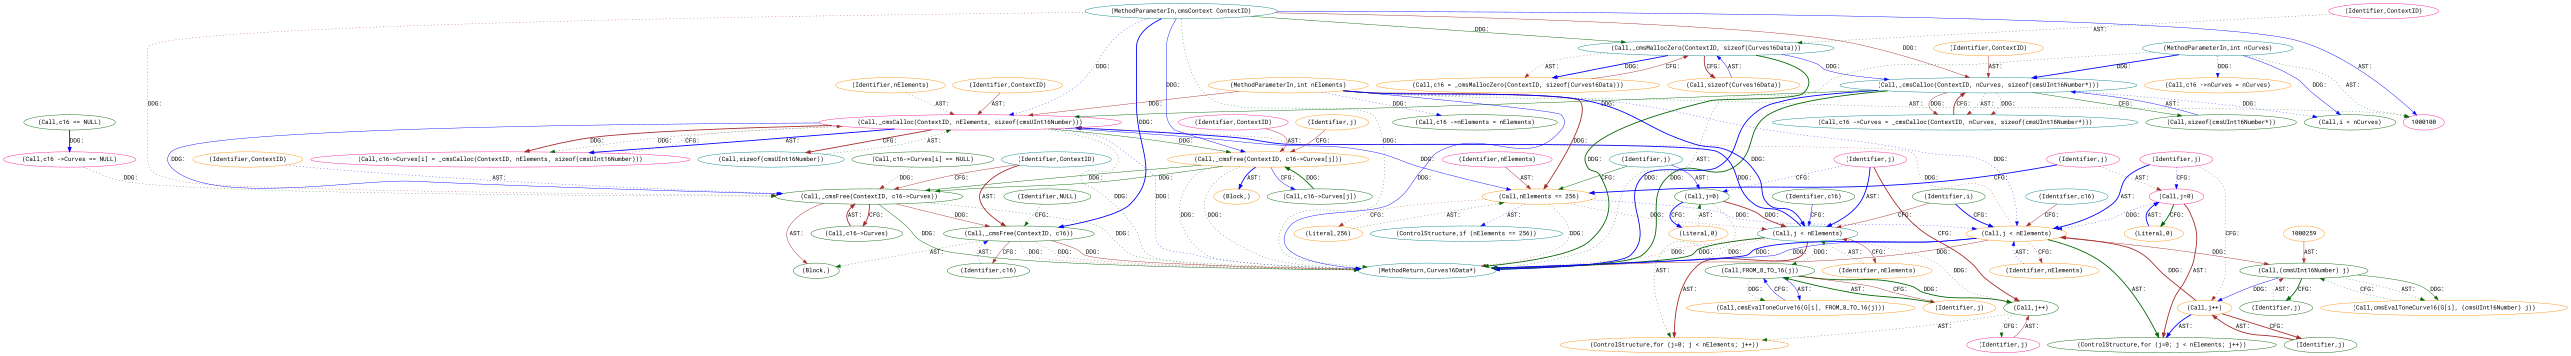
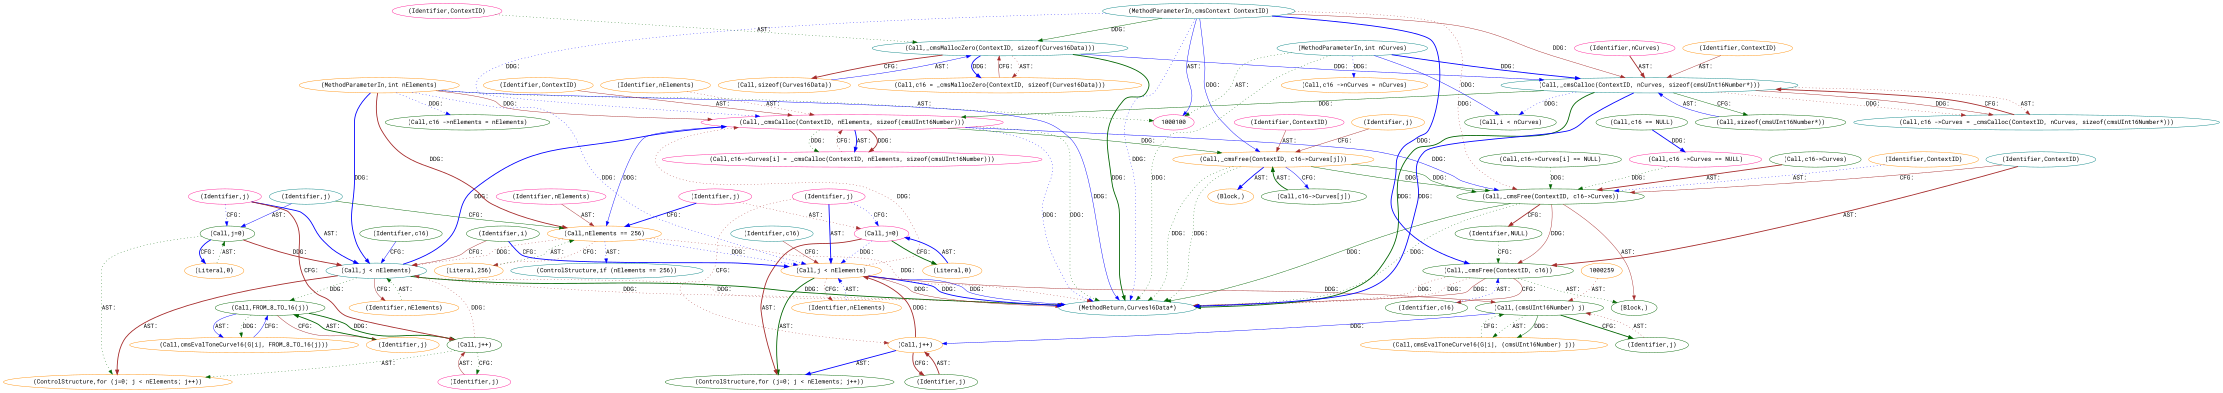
  digraph {
    fontname="Roboto Mono"
    node [color=darkorange fontname="Roboto Mono"]
    edge [color=brown fontname="Roboto Mono" style=dotted]
    n1 [label="(Call,_cmsFree(ContextID, c16->Curves[j]))"]
    n2 [color=darkgreen label="(Call,_cmsFree(ContextID, c16->Curves))"]
    n3 [label="(Block,)"]
    n4 [color=darkgreen label="(Call,c16->Curves[j])"]
    n5 [color=teal label="(MethodReturn,Curves16Data*)"]
    n6 [color=darkgreen label="(Call,_cmsFree(ContextID, c16))"]
    n7 [color=darkgreen label="(Block,)"]
    n8 [color=darkgreen label="(Call,c16->Curves)"]
    n9 [color=deeppink label="(Call,_cmsCalloc(ContextID, nElements, sizeof(cmsUInt16Number)))"]
    n10 [label="(Call,nElements == 256)"]
    n11 [color=deeppink label="(Call,c16->Curves[i] = _cmsCalloc(ContextID, nElements, sizeof(cmsUInt16Number)))"]
-   n12 [color=teal label="(Call,sizeof(cmsUInt16Number))"]
    n13 [color=teal label="(Call,j < nElements)"]
    n14 [label="(Call,j < nElements)"]
    n15 [label="(Literal,256)"]
    n16 [color=teal label="(ControlStructure,if (nElements == 256))"]
    n17 [color=teal label="(Call,_cmsCalloc(ContextID, nCurves, sizeof(cmsUInt16Number*)))"]
    n18 [color=teal label="(Call,c16 ->Curves = _cmsCalloc(ContextID, nCurves, sizeof(cmsUInt16Number*)))"]
    n19 [color=darkgreen label="(Call,i < nCurves)"]
    n20 [color=darkgreen label="(Call,sizeof(cmsUInt16Number*))"]
    n21 [color=teal label="(Call,_cmsMallocZero(ContextID, sizeof(Curves16Data)))"]
    n22 [label="(Call,sizeof(Curves16Data))"]
    n23 [label="(Call,c16 = _cmsMallocZero(ContextID, sizeof(Curves16Data)))"]
    n24 [color=teal label="(MethodParameterIn,cmsContext ContextID)"]
    1000100 [color=deeppink]
    n26 [color=darkgreen label="(Identifier,c16)"]
    n27 [color=teal label="(MethodParameterIn,int nCurves)"]
    n28 [label="(Call,c16 ->nCurves = nCurves)"]
    n29 [color=darkgreen label="(Call,FROM_8_TO_16(j))"]
    n30 [label="(ControlStructure,for (j=0; j < nElements; j++))"]
    n31 [label="(Identifier,nElements)"]
    n32 [color=darkgreen label="(Call,j++)"]
    n33 [label="(Identifier,j)"]
    n34 [label="(Call,cmsEvalToneCurve16(G[i], FROM_8_TO_16(j)))"]
    n35 [color=deeppink label="(Identifier,j)"]
    n36 [color=darkgreen label="(Call,j=0)"]
    n37 [label="(Literal,0)"]
    n38 [color=darkgreen label="(Call,(cmsUInt16Number) j)"]
    n39 [label="(Identifier,nElements)"]
    n40 [color=darkgreen label="(ControlStructure,for (j=0; j < nElements; j++))"]
    n41 [label="(MethodParameterIn,int nElements)"]
    n42 [color=darkgreen label="(Call,c16 ->nElements = nElements)"]
    n43 [label="(Call,j++)"]
    n44 [label="(Call,cmsEvalToneCurve16(G[i], (cmsUInt16Number) j))"]
    n45 [color=darkgreen label="(Identifier,j)"]
    n46 [color=deeppink label="(Call,j=0)"]
    n47 [label="(Literal,0)"]
    n48 [color=darkgreen label="(Identifier,j)"]
    n49 [label="(Identifier,nElements)"]
    n50 [color=teal label="(Identifier,j)"]
+   n51 [color=deeppink label="(Identifier,nCurves)"]
    n52 [color=deeppink label="(Identifier,ContextID)"]
    n53 [color=deeppink label="(Identifier,ContextID)"]
    n54 [color=deeppink label="(Identifier,j)"]
    n55 [color=deeppink label="(Identifier,nElements)"]
    n56 [color=teal label="(Identifier,ContextID)"]
    n57 [label="(Identifier,ContextID)"]
    n58 [color=darkgreen label="(Call,c16->Curves[i] == NULL)"]
    n59 [color=deeppink label="(Identifier,j)"]
    n60 [label="(Identifier,ContextID)"]
    n61 [label="(Identifier,ContextID)"]
    n62 [color=darkgreen label="(Identifier,c16)"]
    n63 [color=darkgreen label="(Identifier,NULL)"]
    n64 [color=deeppink label="(Identifier,j)"]
    n65 [color=darkgreen label="(Call,c16 == NULL)"]
    n66 [color=deeppink label="(Call,c16 ->Curves == NULL)"]
    n67 [label="(Identifier,j)"]
    n68 [color=teal label="(Identifier,c16)"]
    n69 [color=darkgreen label="(Identifier,i)"]
    1000259
    n1 -> n2 [color=darkgreen label="DDG: " style=solid]
    n1 -> n2 [color=darkgreen label="DDG: " style=solid]
    n1 -> n3 [color=blue label="AST: " style=bold]
    n1 -> n4 [color=blue label="CFG: " style=solid]
    n1 -> n5 [color=darkgreen label="DDG: "]
    n1 -> n5 [color=darkgreen label="DDG: "]
    n2 -> n5 [color=darkgreen label="DDG: "]
    n2 -> n5 [color=darkgreen label="DDG: " style=solid]
    n2 -> n6 [label="DDG: " style=solid]
    n2 -> n7 [label="AST: " style=solid]
-   n2 -> n8 [label="CFG: " style=bold]
-   n4 -> n1 [color=darkgreen label="DDG: " style=bold]
+   n2 -> n63 [label="CFG: " style=bold]
+   n4 -> n1 [color=darkgreen label="AST: " style=bold]
    n6 -> n5 [label="DDG: "]
    n6 -> n5 [label="DDG: " style=solid]
    n6 -> n5 [label="DDG: "]
    n6 -> n7 [color=darkgreen label="AST: "]
    n6 -> n26 [label="CFG: " style=solid]
    n8 -> n2 [label="AST: " style=bold]
    n9 -> n1 [color=darkgreen label="DDG: " style=solid]
    n9 -> n2 [color=blue label="DDG: " style=solid]
    n9 -> n5 [color=darkgreen label="DDG: "]
    n9 -> n5 [color=blue label="DDG: "]
    n9 -> n10 [color=blue label="DDG: " style=solid]
    n9 -> n11 [color=blue label="AST: " style=bold]
    n9 -> n11 [label="DDG: " style=bold]
    n9 -> n11 [color=darkgreen label="DDG: "]
-   n9 -> n12 [label="CFG: " style=bold]
    n10 -> n5 [label="DDG: "]
    n10 -> n13 [label="DDG: "]
    n10 -> n14 [color=blue label="DDG: "]
    n10 -> n15 [label="CFG: "]
    n10 -> n16 [color=blue label="AST: "]
    n11 -> n9 [label="CFG: "]
-   n12 -> n9 [color=darkgreen label="AST: "]
    n13 -> n5 [label="DDG: "]
    n13 -> n5 [color=darkgreen label="DDG: " style=bold]
    n13 -> n5 [label="DDG: "]
    n13 -> n9 [color=blue label="DDG: " style=bold]
    n13 -> n29 [color=darkgreen label="DDG: "]
    n13 -> n30 [label="AST: " style=bold]
    n13 -> n31 [label="CFG: " style=solid]
    n14 -> n5 [label="DDG: " style=solid]
    n14 -> n5 [color=blue label="DDG: " style=bold]
    n14 -> n5 [color=blue label="DDG: " style=solid]
    n14 -> n9 [label="DDG: "]
    n14 -> n38 [label="DDG: " style=solid]
    n14 -> n39 [label="CFG: "]
    n14 -> n40 [color=darkgreen label="AST: " style=bold]
    n15 -> n10 [color=darkgreen label="AST: "]
    n17 -> n5 [color=darkgreen label="DDG: " style=bold]
    n17 -> n5 [color=blue label="DDG: " style=bold]
    n17 -> n9 [color=darkgreen label="DDG: " style=solid]
    n17 -> n18 [label="AST: "]
    n17 -> n18 [label="DDG: "]
    n17 -> n18 [label="DDG: " style=solid]
    n17 -> n19 [color=blue label="DDG: "]
    n17 -> n20 [color=darkgreen label="CFG: " style=solid]
    n18 -> n17 [label="CFG: " style=bold]
    n20 -> n17 [color=blue label="AST: " style=solid]
    n21 -> n5 [color=darkgreen label="DDG: " style=bold]
    n21 -> n17 [color=blue label="DDG: " style=solid]
    n21 -> n22 [label="CFG: " style=bold]
    n21 -> n23 [label="AST: "]
    n21 -> n23 [color=blue label="DDG: " style=bold]
    n22 -> n21 [color=blue label="AST: " style=solid]
    n23 -> n21 [label="CFG: " style=solid]
    n24 -> n1 [color=blue label="DDG: " style=solid]
    n24 -> n2 [label="DDG: "]
-   n24 -> n5 [color=darkgreen label="DDG: "]
+   n24 -> n5 [color=blue label="DDG: "]
    n24 -> n6 [color=blue label="DDG: " style=bold]
    n24 -> n9 [color=blue label="DDG: "]
    n24 -> n17 [label="DDG: " style=solid]
    n24 -> n21 [color=darkgreen label="DDG: " style=solid]
    n24 -> 1000100 [color=blue label="AST: " style=solid]
    n26 -> n6 [color=blue label="AST: "]
-   n27 -> n5 [color=darkgreen label="AST: "]
+   n27 -> n5 [color=darkgreen label="DDG: "]
    n27 -> n17 [color=blue label="DDG: " style=bold]
    n27 -> n19 [color=blue label="DDG: " style=solid]
    n27 -> 1000100 [color=darkgreen label="AST: "]
    n27 -> n28 [color=blue label="DDG: "]
    n29 -> n32 [color=darkgreen label="DDG: " style=bold]
    n29 -> n33 [label="CFG: " style=solid]
    n29 -> n34 [color=blue label="AST: " style=solid]
    n29 -> n34 [color=darkgreen label="DDG: "]
    n31 -> n13 [color=darkgreen label="AST: "]
    n32 -> n13 [label="DDG: "]
    n32 -> n30 [color=darkgreen label="AST: "]
    n32 -> n35 [color=darkgreen label="CFG: "]
    n33 -> n29 [color=darkgreen label="AST: " style=bold]
    n34 -> n29 [color=blue label="CFG: " style=solid]
    n35 -> n32 [label="AST: " style=solid]
    n36 -> n13 [label="DDG: " style=bold]
    n36 -> n30 [color=darkgreen label="AST: "]
    n36 -> n37 [color=blue label="CFG: " style=bold]
    n37 -> n36 [color=darkgreen label="AST: "]
    n38 -> n43 [color=blue label="DDG: " style=solid]
    n38 -> n44 [color=darkgreen label="AST: "]
    n38 -> n44 [color=darkgreen label="DDG: " style=solid]
    n38 -> n45 [color=darkgreen label="CFG: " style=bold]
    n39 -> n14 [color=blue label="AST: "]
    n41 -> n5 [color=blue label="DDG: " style=solid]
    n41 -> n9 [label="DDG: " style=solid]
    n41 -> n10 [label="DDG: " style=bold]
    n41 -> n13 [color=blue label="DDG: " style=bold]
    n41 -> n14 [color=blue label="DDG: "]
    n41 -> 1000100 [color=darkgreen label="AST: "]
    n41 -> n42 [color=blue label="DDG: "]
    n43 -> n14 [label="DDG: " style=bold]
    n43 -> n40 [color=blue label="AST: " style=bold]
    n43 -> n48 [label="CFG: " style=bold]
    n44 -> n38 [color=darkgreen label="CFG: "]
    n45 -> n38 [label="AST: "]
    n46 -> n14 [color=blue label="DDG: "]
    n46 -> n40 [label="AST: " style=bold]
    n46 -> n47 [color=darkgreen label="CFG: " style=bold]
    n47 -> n46 [color=blue label="AST: " style=bold]
    n48 -> n43 [label="AST: " style=bold]
    n49 -> n9 [label="AST: "]
    n50 -> n10 [color=darkgreen label="CFG: " style=solid]
    n50 -> n36 [color=blue label="AST: " style=solid]
+   n51 -> n17 [label="AST: " style=bold]
    n52 -> n21 [color=darkgreen label="AST: "]
    n53 -> n1 [label="AST: " style=solid]
    n54 -> n14 [color=blue label="AST: " style=bold]
    n54 -> n43 [label="CFG: "]
    n54 -> n46 [color=blue label="CFG: "]
    n55 -> n10 [label="AST: " style=solid]
    n56 -> n2 [label="CFG: " style=solid]
    n56 -> n6 [label="AST: " style=bold]
    n57 -> n2 [color=blue label="AST: "]
-   n58 -> n2 [label="DDG: "]
+   n58 -> n2 [color=darkgreen label="DDG: "]
    n59 -> n10 [color=blue label="CFG: " style=bold]
    n59 -> n46 [label="AST: "]
    n60 -> n17 [label="AST: " style=solid]
    n61 -> n9 [label="AST: " style=solid]
    n62 -> n13 [color=blue label="CFG: " style=solid]
    n63 -> n6 [color=darkgreen label="CFG: "]
    n64 -> n13 [color=blue label="AST: " style=bold]
    n64 -> n32 [label="CFG: " style=bold]
    n64 -> n36 [color=blue label="CFG: "]
    n65 -> n66 [color=blue label="DDG: " style=bold]
    n66 -> n2 [color=darkgreen label="DDG: "]
    n67 -> n1 [label="CFG: " style=solid]
    n68 -> n14 [label="CFG: " style=solid]
    n69 -> n13 [label="CFG: " style=solid]
    n69 -> n14 [color=blue label="CFG: " style=bold]
-   1000259 -> n38 [label="AST: " style=solid]
+   1000259 -> n38 [label="AST: "]
  }
